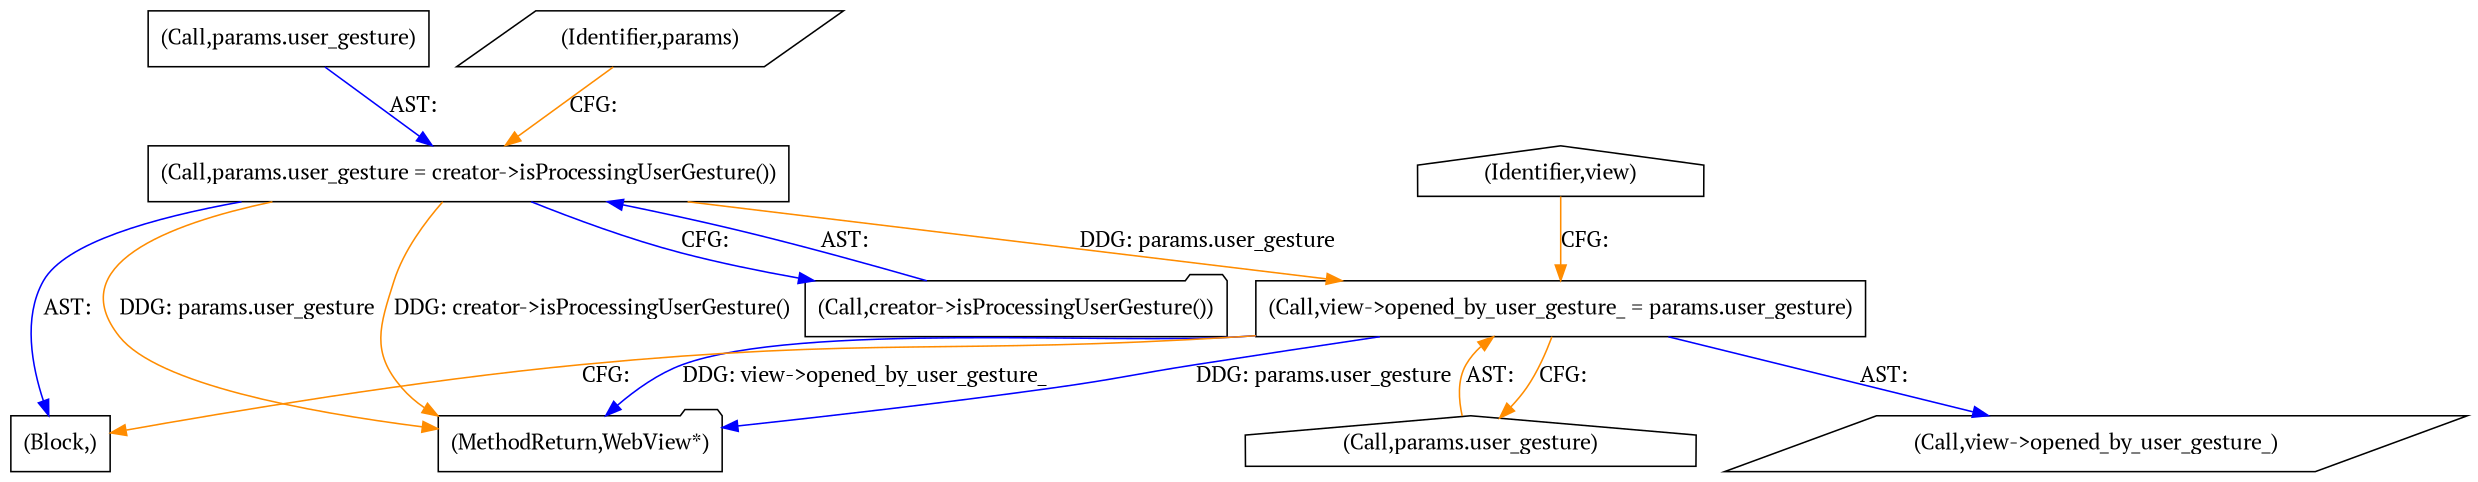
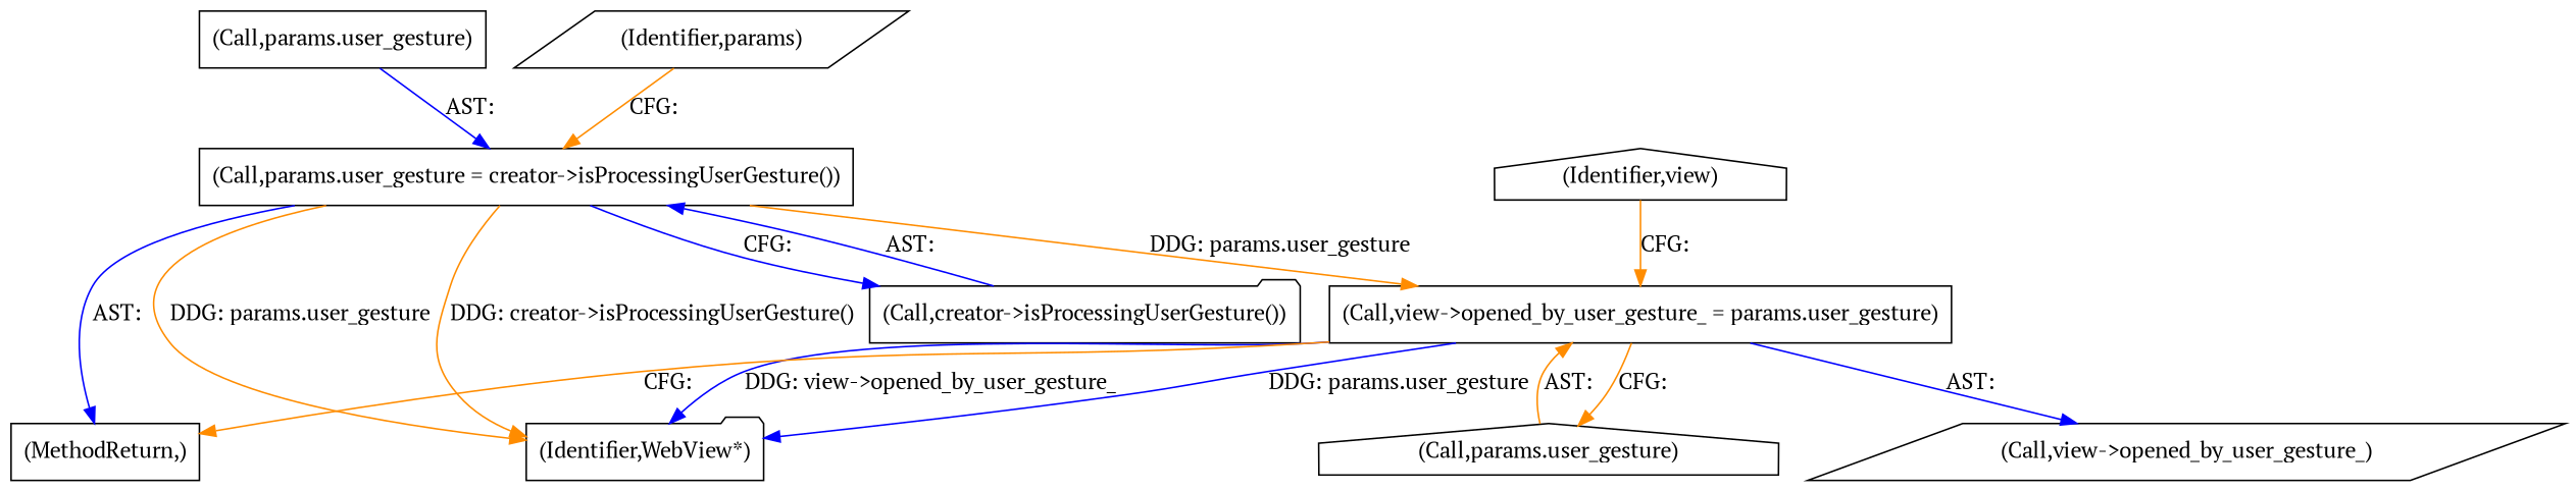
  digraph {
    fontname="PT Serif"
    node [fontname="PT Serif" shape=box]
    edge [color=darkorange fontname="PT Serif"]
    n1 [label="(Call,params.user_gesture = creator->isProcessingUserGesture())"]
    n2 [label="(Call,view->opened_by_user_gesture_ = params.user_gesture)"]
    n3 [label="(Call,creator->isProcessingUserGesture())" shape=folder]
-   n4 [label="(MethodReturn,WebView*)" shape=folder]
-   n5 [label="(Block,)"]
+   n4 [label="(Identifier,WebView*)" shape=folder]
+   n5 [label="(MethodReturn,)"]
    n6 [label="(Call,params.user_gesture)" shape=house]
    n7 [label="(Call,view->opened_by_user_gesture_)" shape=parallelogram]
    n8 [label="(Call,params.user_gesture)"]
    n9 [label="(Identifier,params)" shape=parallelogram]
    n10 [label="(Identifier,view)" shape=house]
    n1 -> n2 [label="DDG: params.user_gesture"]
    n1 -> n3 [color=blue label="CFG: "]
    n1 -> n4 [label="DDG: creator->isProcessingUserGesture()"]
    n1 -> n4 [label="DDG: params.user_gesture"]
    n1 -> n5 [color=blue label="AST: "]
    n2 -> n4 [color=blue label="DDG: params.user_gesture"]
    n2 -> n4 [color=blue label="DDG: view->opened_by_user_gesture_"]
    n2 -> n5 [label="CFG: "]
    n2 -> n6 [label="CFG: "]
    n2 -> n7 [color=blue label="AST: "]
    n3 -> n1 [color=blue label="AST: "]
    n6 -> n2 [label="AST: "]
    n8 -> n1 [color=blue label="AST: "]
    n9 -> n1 [label="CFG: "]
    n10 -> n2 [label="CFG: "]
  }
